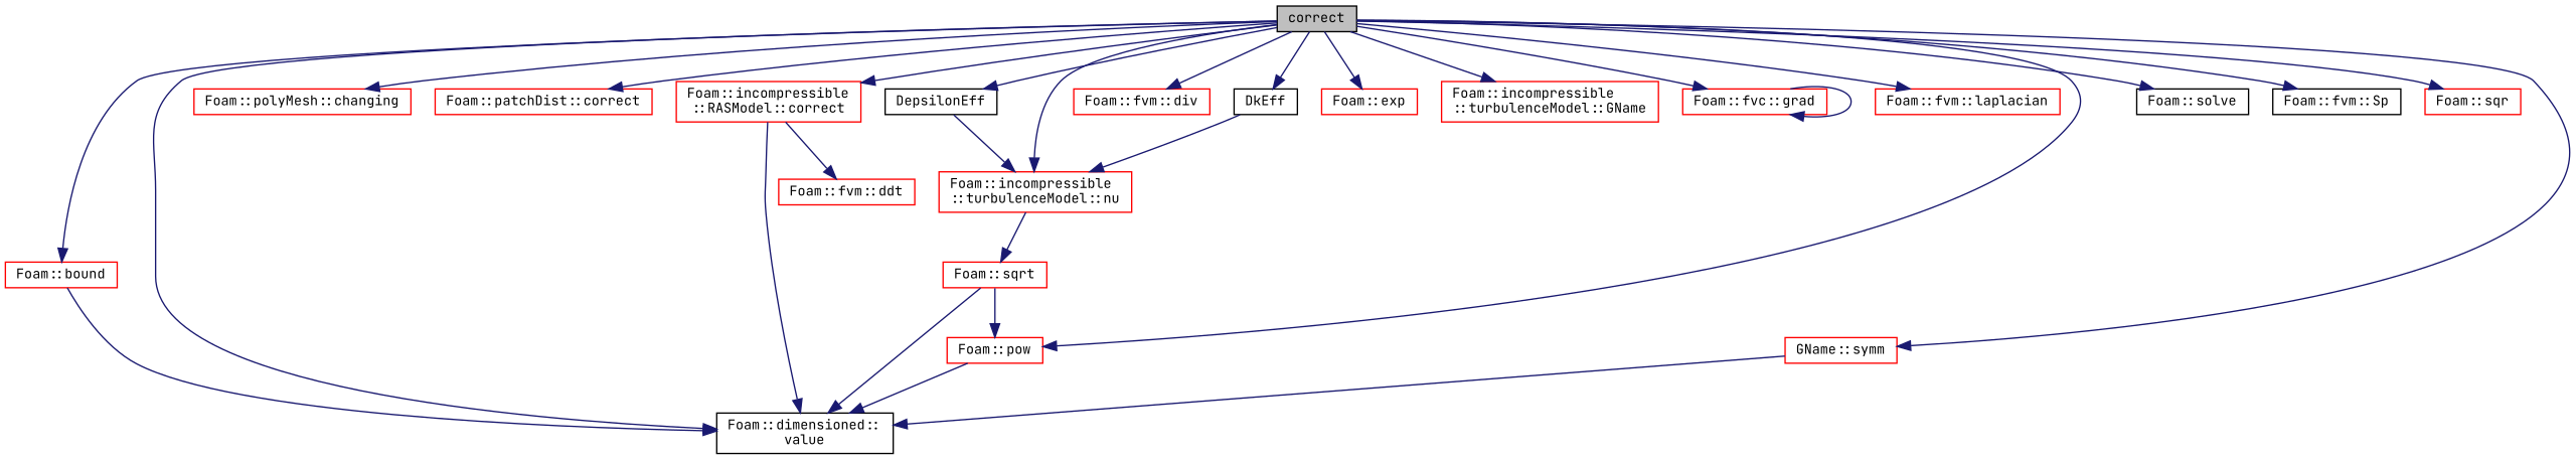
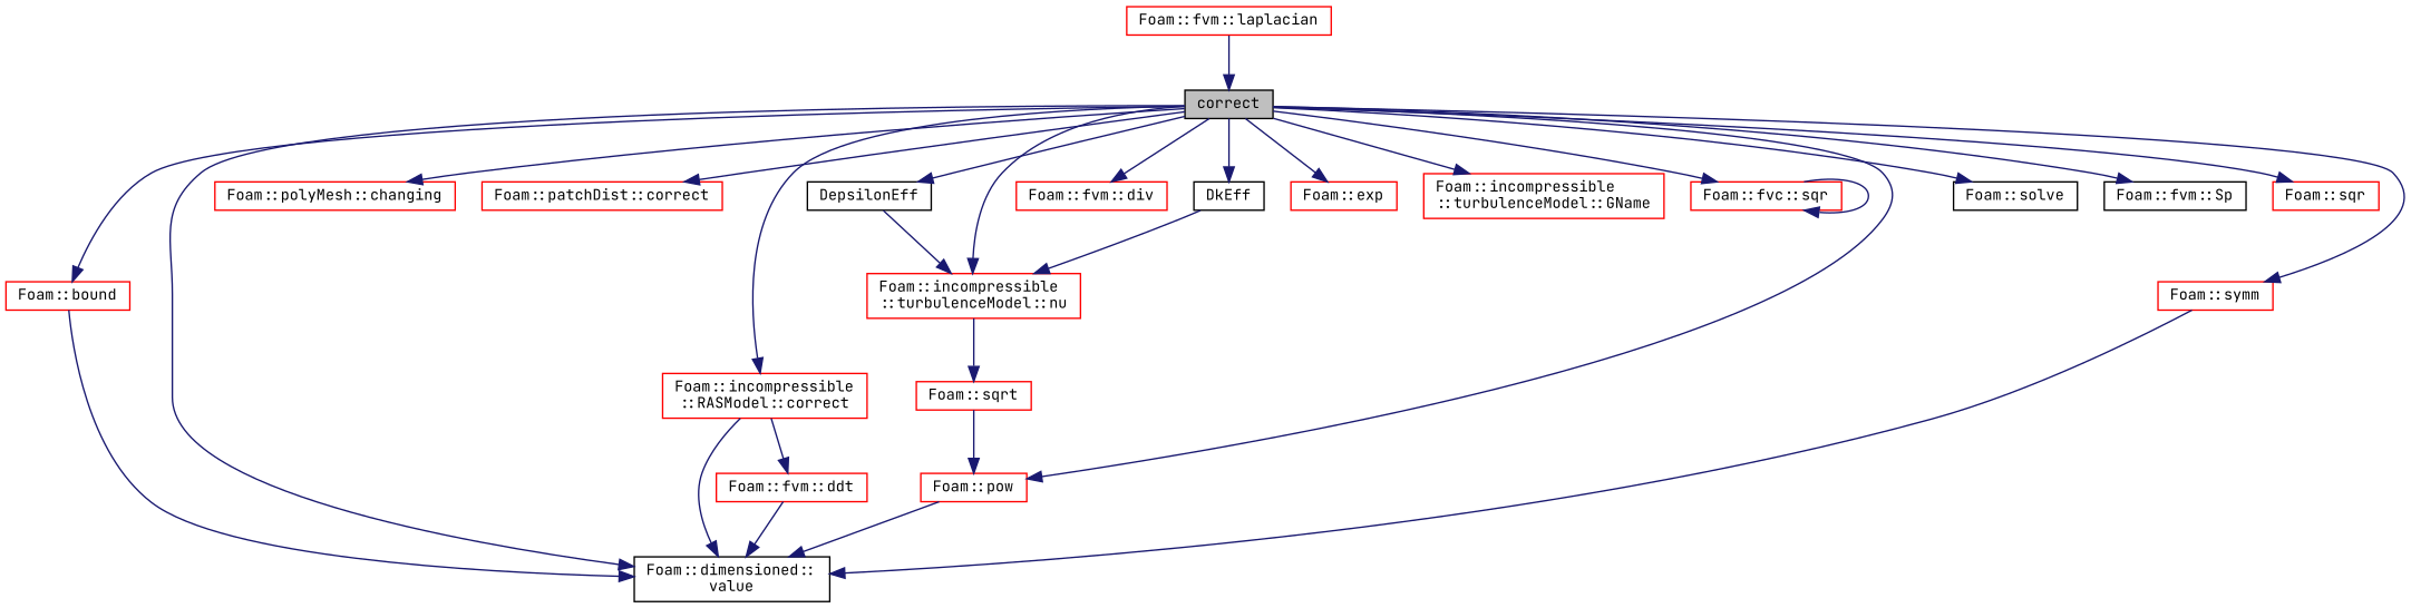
  digraph {
    fontname="JetBrains Mono"
    rankdir=TB
    node [color=red fontname="JetBrains Mono" fontsize=10 shape=record]
    edge [color=midnightblue fontname="JetBrains Mono" fontsize=10 labelfontname=FreeSans labelfontsize=10 style=solid]
    n1 [color=black fillcolor=grey75 fontcolor=black height=0.2 label=correct style=filled width=0.4]
    n2 [height=0.2 label="Foam::bound" width=0.4]
    n3 [color=black height=0.2 label="Foam::dimensioned::\lvalue" width=0.4]
    n4 [height=0.2 label="Foam::polyMesh::changing" width=0.4]
    n5 [height=0.2 label="Foam::patchDist::correct" width=0.4]
    n6 [height=0.2 label="Foam::incompressible\l::RASModel::correct" width=0.4]
    n7 [color=black height=0.2 label=DepsilonEff width=0.4]
    n8 [height=0.2 label="Foam::incompressible\l::turbulenceModel::nu" width=0.4]
    n9 [height=0.2 label="Foam::fvm::div" width=0.4]
    n10 [color=black height=0.2 label=DkEff width=0.4]
    n11 [height=0.2 label="Foam::exp" width=0.4]
    n12 [height=0.2 label="Foam::incompressible\l::turbulenceModel::GName" width=0.4]
-   n13 [height=0.2 label="Foam::fvc::grad" width=0.4]
+   n13 [height=0.2 label="Foam::fvc::sqr" width=0.4]
    n14 [height=0.2 label="Foam::fvm::laplacian" width=0.4]
    n15 [height=0.2 label="Foam::pow" width=0.4]
    n16 [color=black height=0.2 label="Foam::solve" width=0.4]
    n17 [color=black height=0.2 label="Foam::fvm::Sp" width=0.4]
    n18 [height=0.2 label="Foam::sqr" width=0.4]
-   n19 [height=0.2 label="GName::symm" width=0.4]
+   n19 [height=0.2 label="Foam::symm" width=0.4]
    n20 [height=0.2 label="Foam::fvm::ddt" width=0.4]
    n21 [height=0.2 label="Foam::sqrt" width=0.4]
    n1 -> n2
    n1 -> n3
    n1 -> n4
    n1 -> n5
    n1 -> n6
    n1 -> n7
    n1 -> n8
    n1 -> n9
    n1 -> n10
    n1 -> n11
    n1 -> n12
    n1 -> n13
-   n1 -> n14
+   n14 -> n1
    n1 -> n15
    n1 -> n16
    n1 -> n17
    n1 -> n18
    n1 -> n19
    n2 -> n3
    n6 -> n3
    n6 -> n20
    n7 -> n8
    n8 -> n21
    n10 -> n8
    n13 -> n13
    n15 -> n3
    n19 -> n3
-   n21 -> n3
+   n20 -> n3
    n21 -> n15
  }
